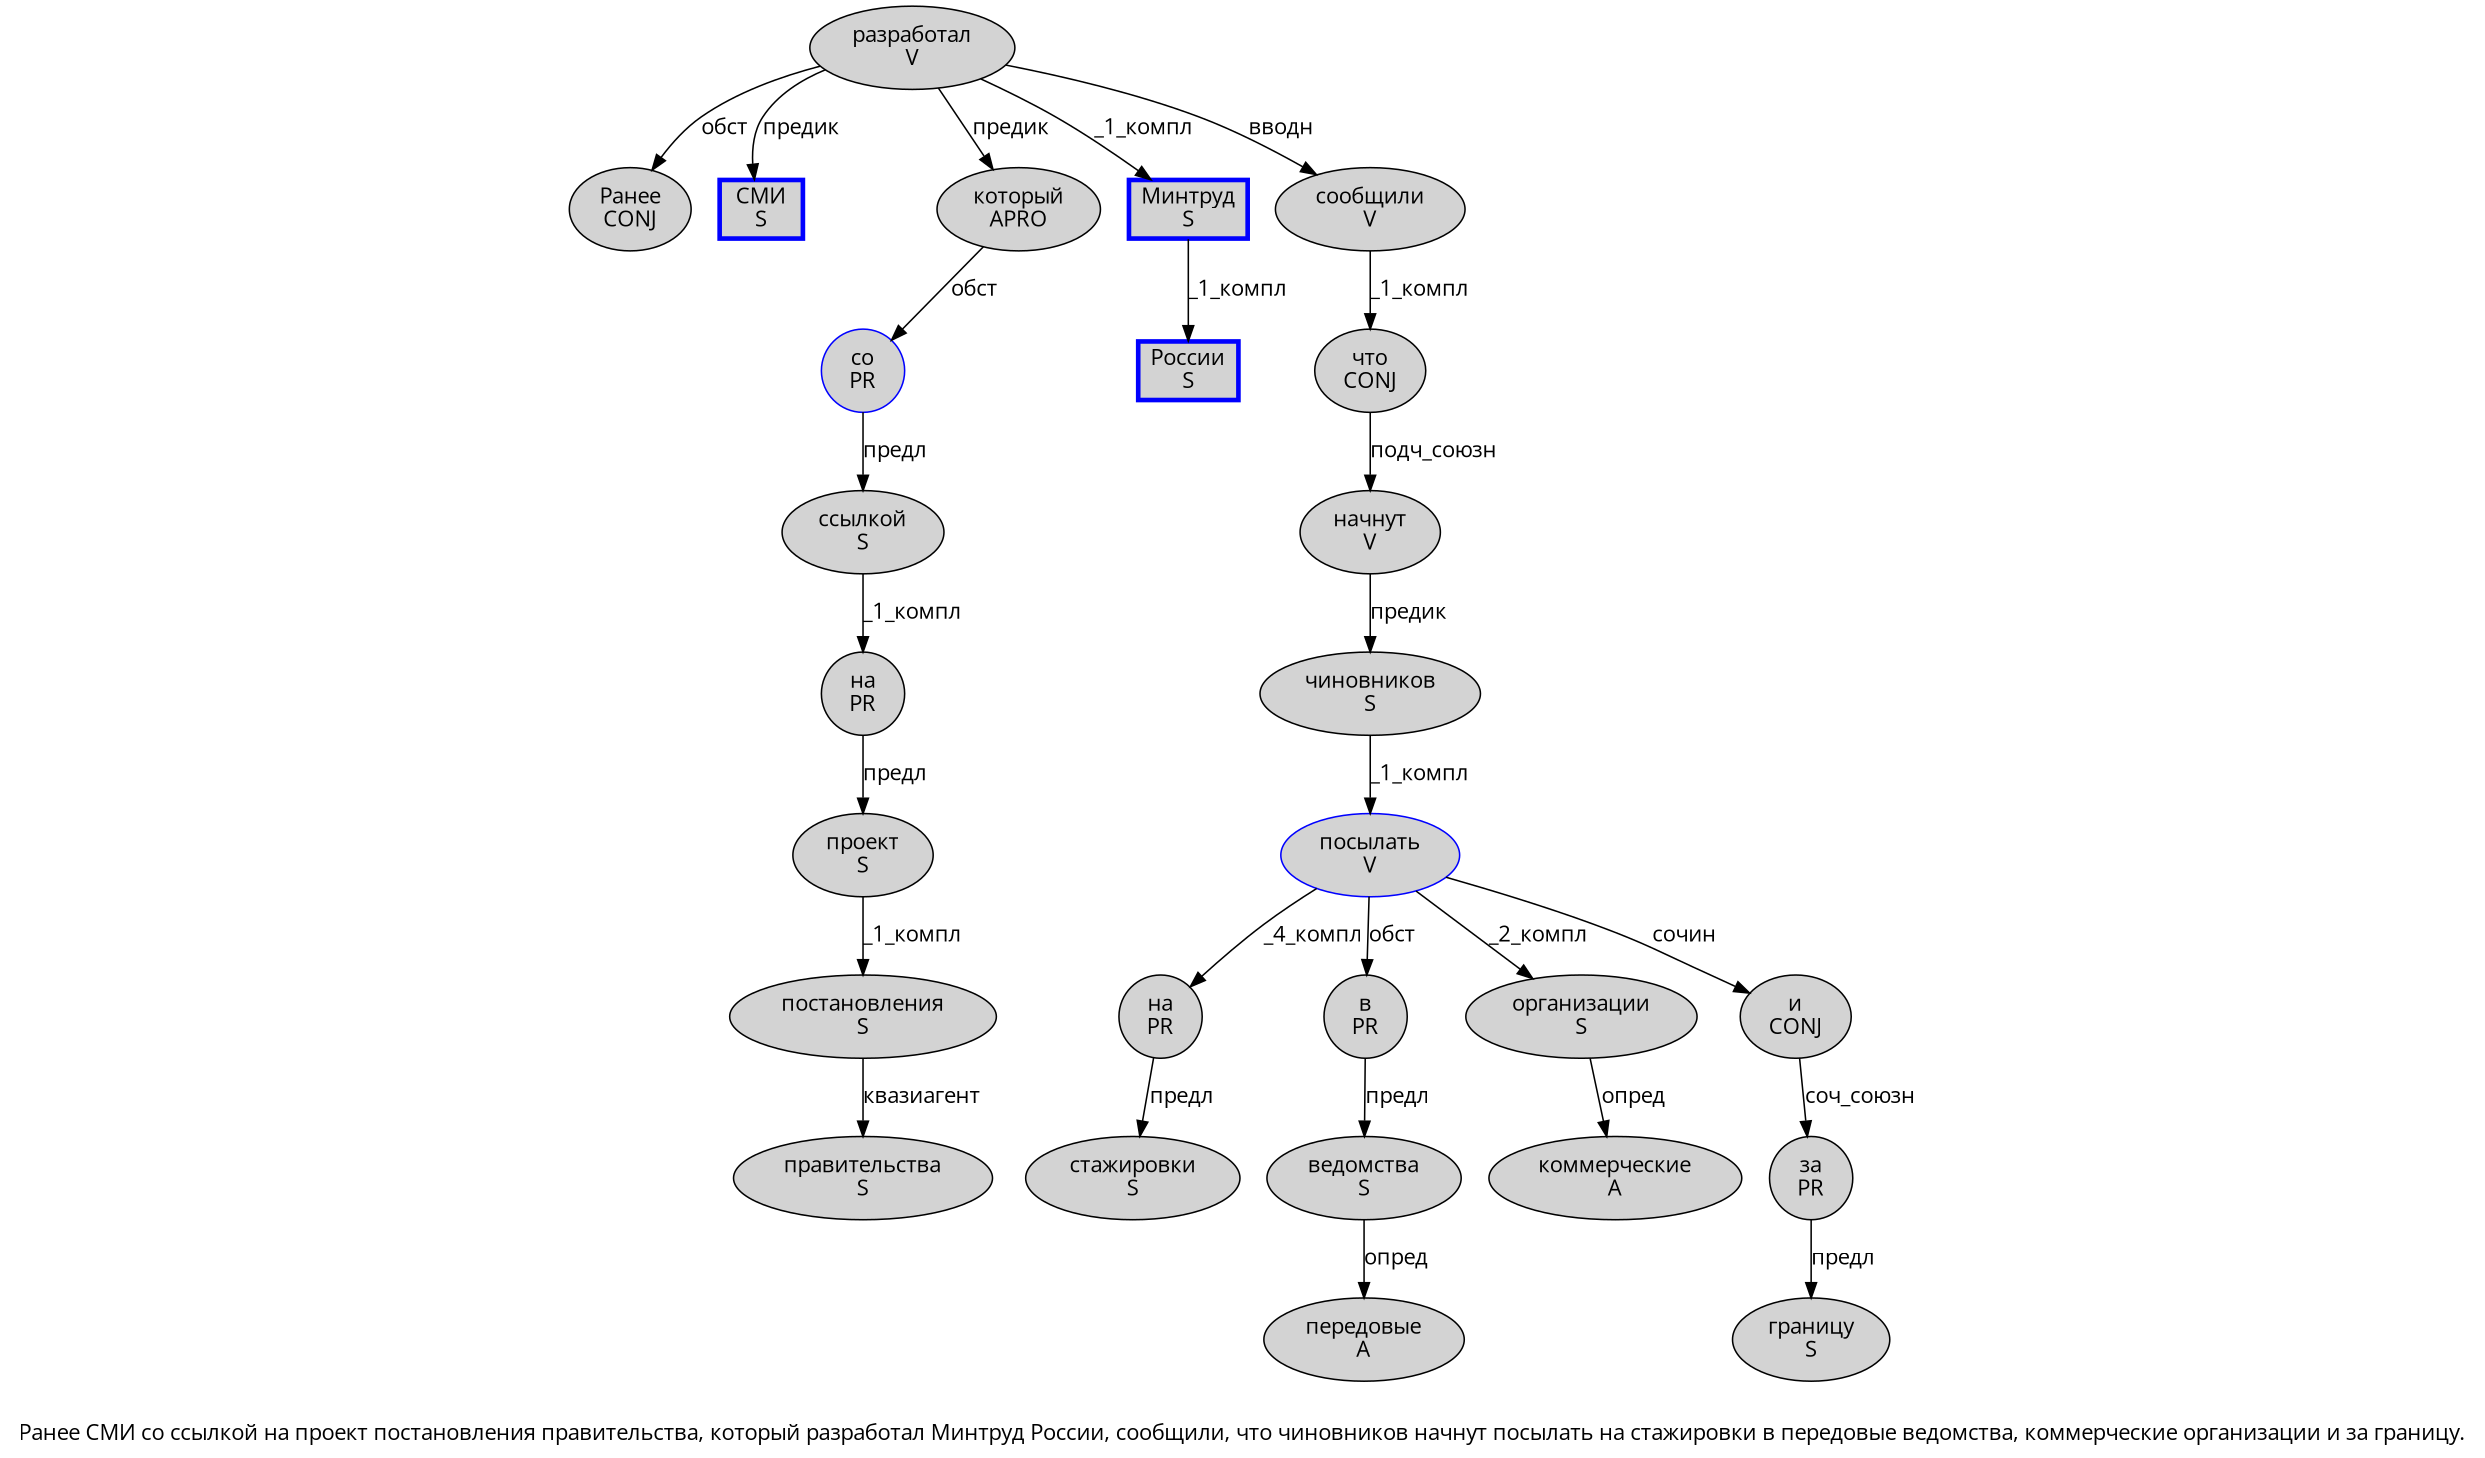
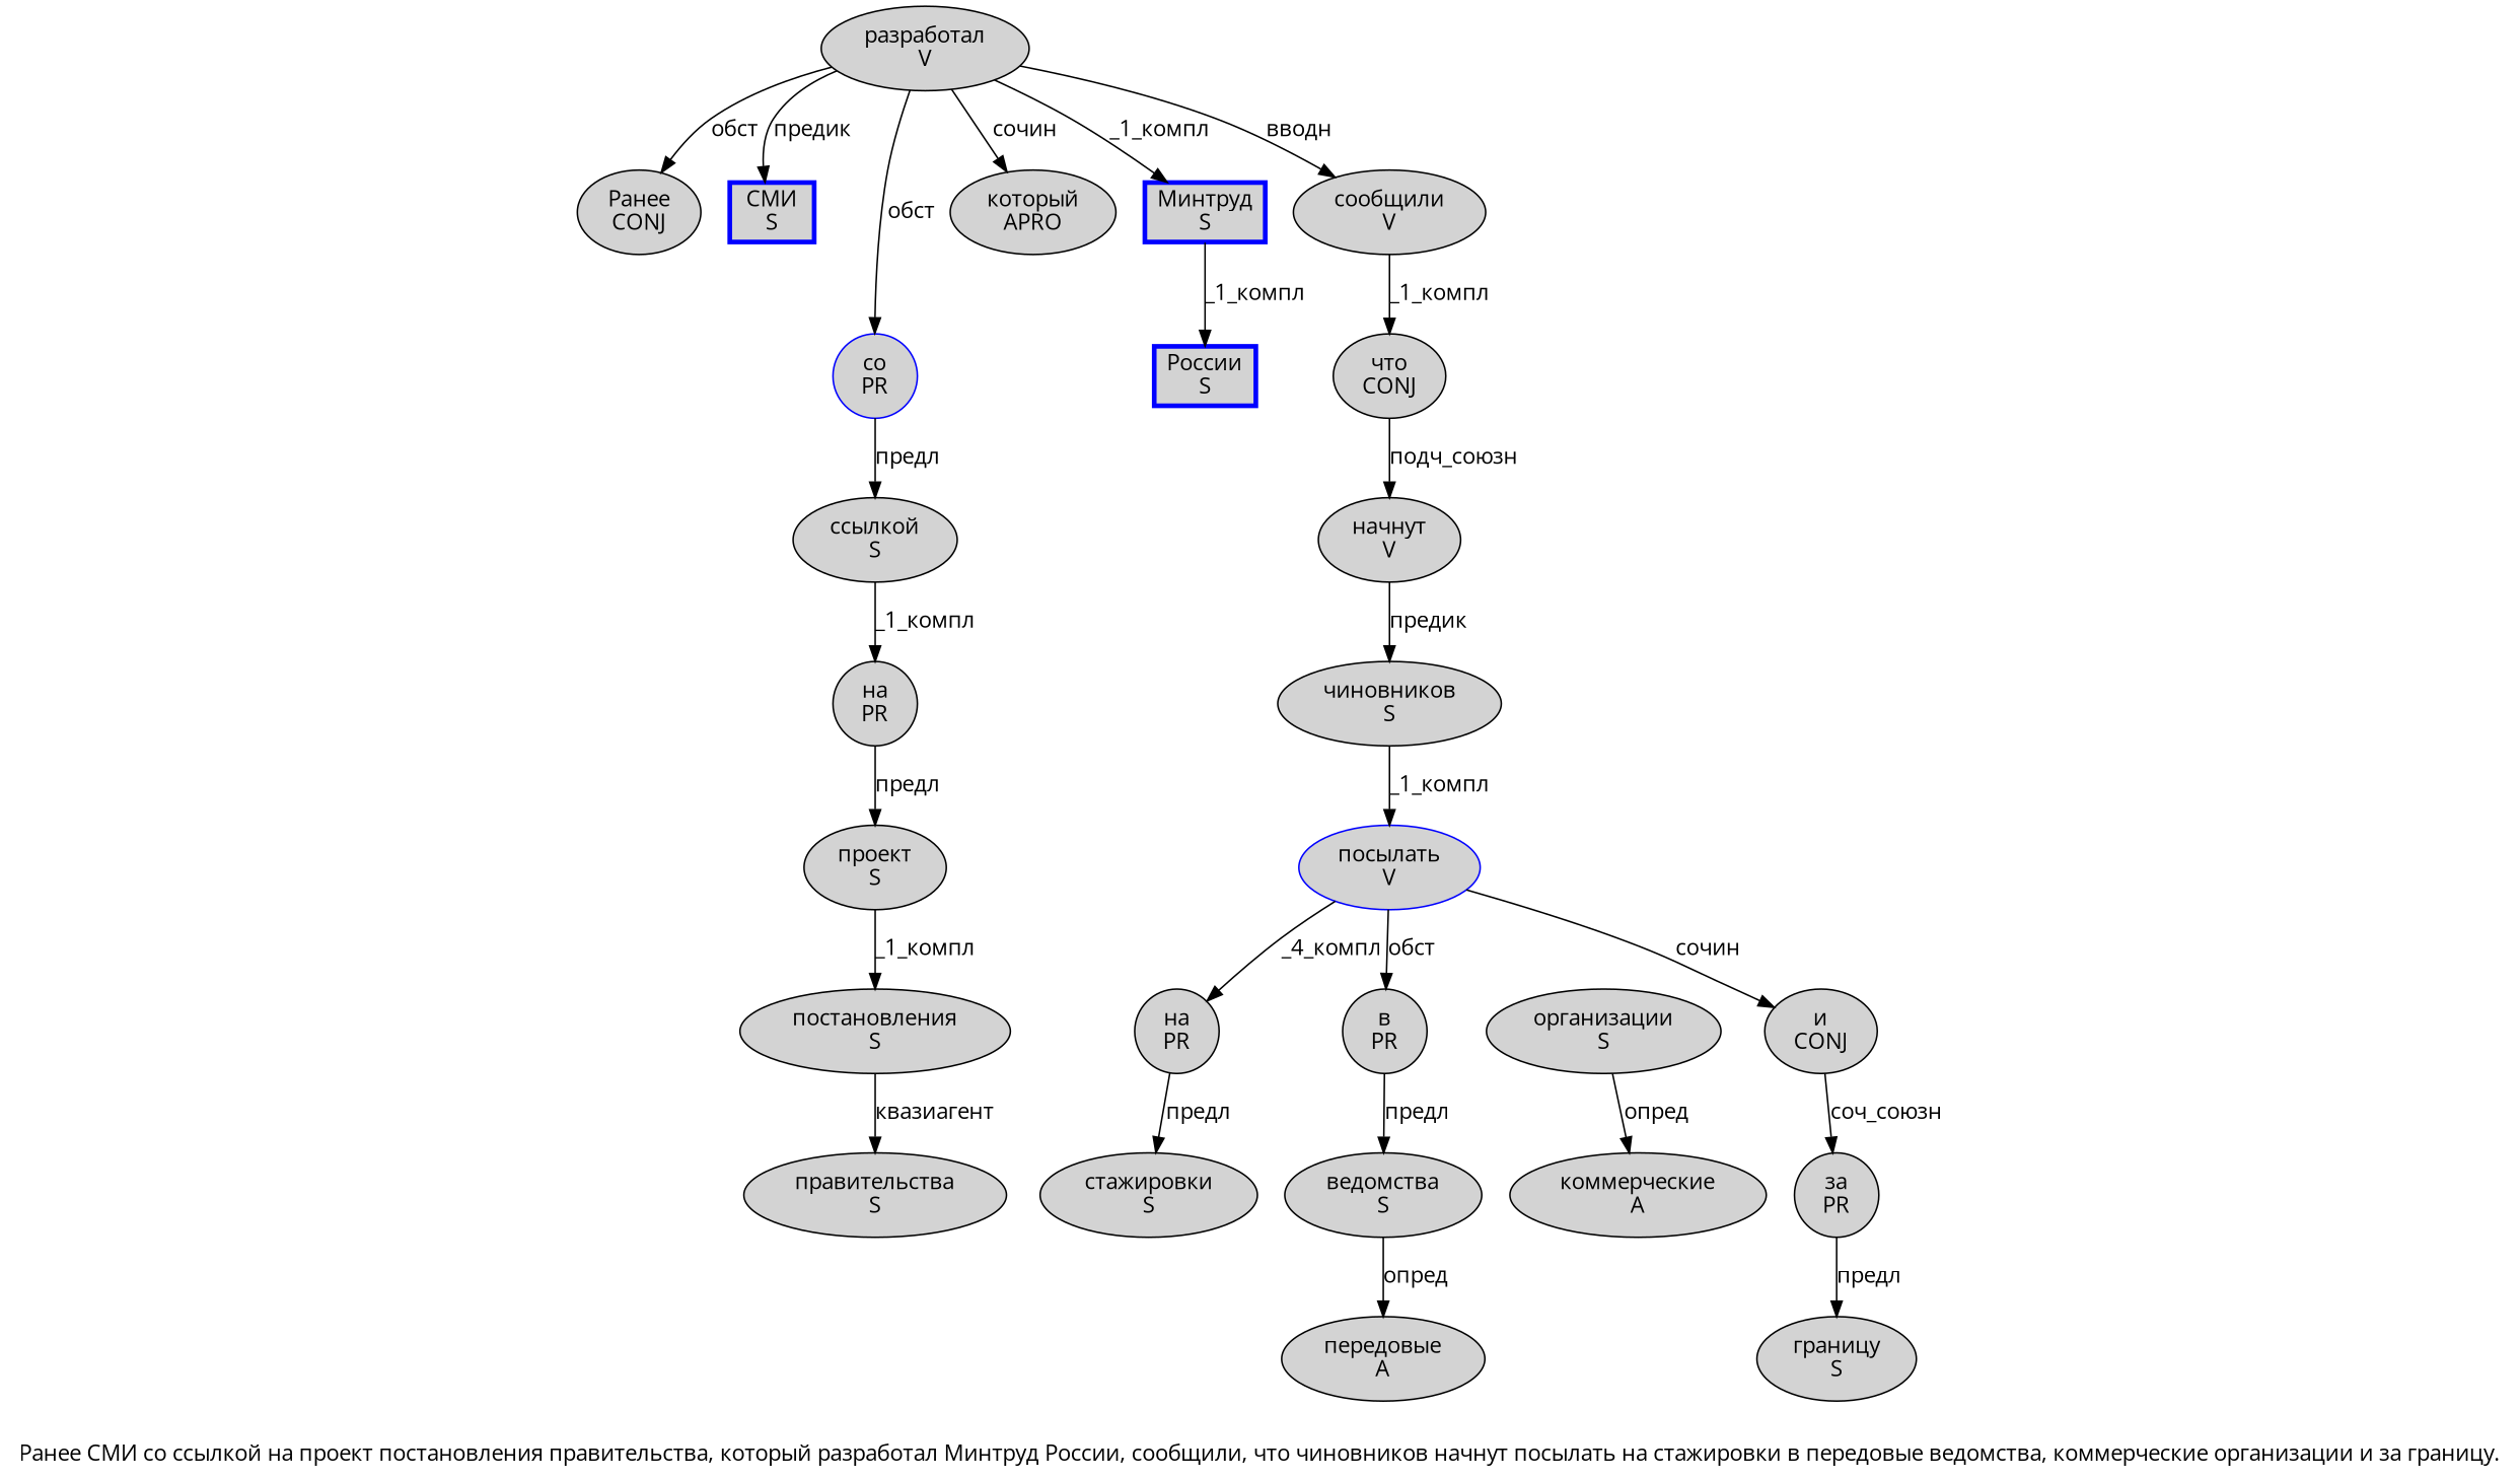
  digraph {
    fontname="Open Sans"
    label="Ранее СМИ со ссылкой на проект постановления правительства, который разработал Минтруд России, сообщили, что чиновников начнут посылать на стажировки в передовые ведомства, коммерческие организации и за границу."
    node [fillcolor=lightgray fontname="Open Sans" penwidth=1 shape=ellipse style=filled]
    edge [fontname="Open Sans"]
    n1 [label="Ранее\nCONJ"]
    n2 [color=blue label="СМИ\nS" penwidth=3 shape=box]
    n3 [color=blue label="со\nPR"]
    n4 [label="ссылкой\nS"]
    n5 [label="на\nPR"]
    n6 [label="проект\nS"]
    n7 [label="постановления\nS"]
    n8 [label="правительства\nS"]
    n9 [label="который\nAPRO"]
    n10 [label="разработал\nV"]
    n11 [color=blue label="Минтруд\nS" penwidth=3 shape=box]
    n12 [label="сообщили\nV"]
    n13 [color=blue label="России\nS" penwidth=3 shape=box]
    n14 [label="что\nCONJ"]
    n15 [label="начнут\nV"]
    n16 [label="чиновников\nS"]
    n17 [color=blue label="посылать\nV"]
    n18 [label="на\nPR"]
    n19 [label="в\nPR"]
    n20 [label="организации\nS"]
    n21 [label="и\nCONJ"]
    n22 [label="стажировки\nS"]
    n23 [label="ведомства\nS"]
    n24 [label="коммерческие\nA"]
    n25 [label="за\nPR"]
    n26 [label="передовые\nA"]
    n27 [label="границу\nS"]
    n3 -> n4 [label="предл"]
    n4 -> n5 [label="_1_компл"]
    n5 -> n6 [label="предл"]
    n6 -> n7 [label="_1_компл"]
    n7 -> n8 [label="квазиагент"]
    n10 -> n1 [label="обст"]
    n10 -> n2 [label="предик"]
-   n9 -> n3 [label="обст"]
-   n10 -> n9 [label="предик"]
+   n10 -> n3 [label="обст"]
+   n10 -> n9 [label="сочин"]
    n10 -> n11 [label="_1_компл"]
    n10 -> n12 [label="вводн"]
    n11 -> n13 [label="_1_компл"]
    n12 -> n14 [label="_1_компл"]
    n14 -> n15 [label="подч_союзн"]
    n15 -> n16 [label="предик"]
    n16 -> n17 [label="_1_компл"]
    n17 -> n18 [label="_4_компл"]
    n17 -> n19 [label="обст"]
-   n17 -> n20 [label="_2_компл"]
    n17 -> n21 [label="сочин"]
    n18 -> n22 [label="предл"]
    n19 -> n23 [label="предл"]
    n20 -> n24 [label="опред"]
    n21 -> n25 [label="соч_союзн"]
    n23 -> n26 [label="опред"]
    n25 -> n27 [label="предл"]
  }
